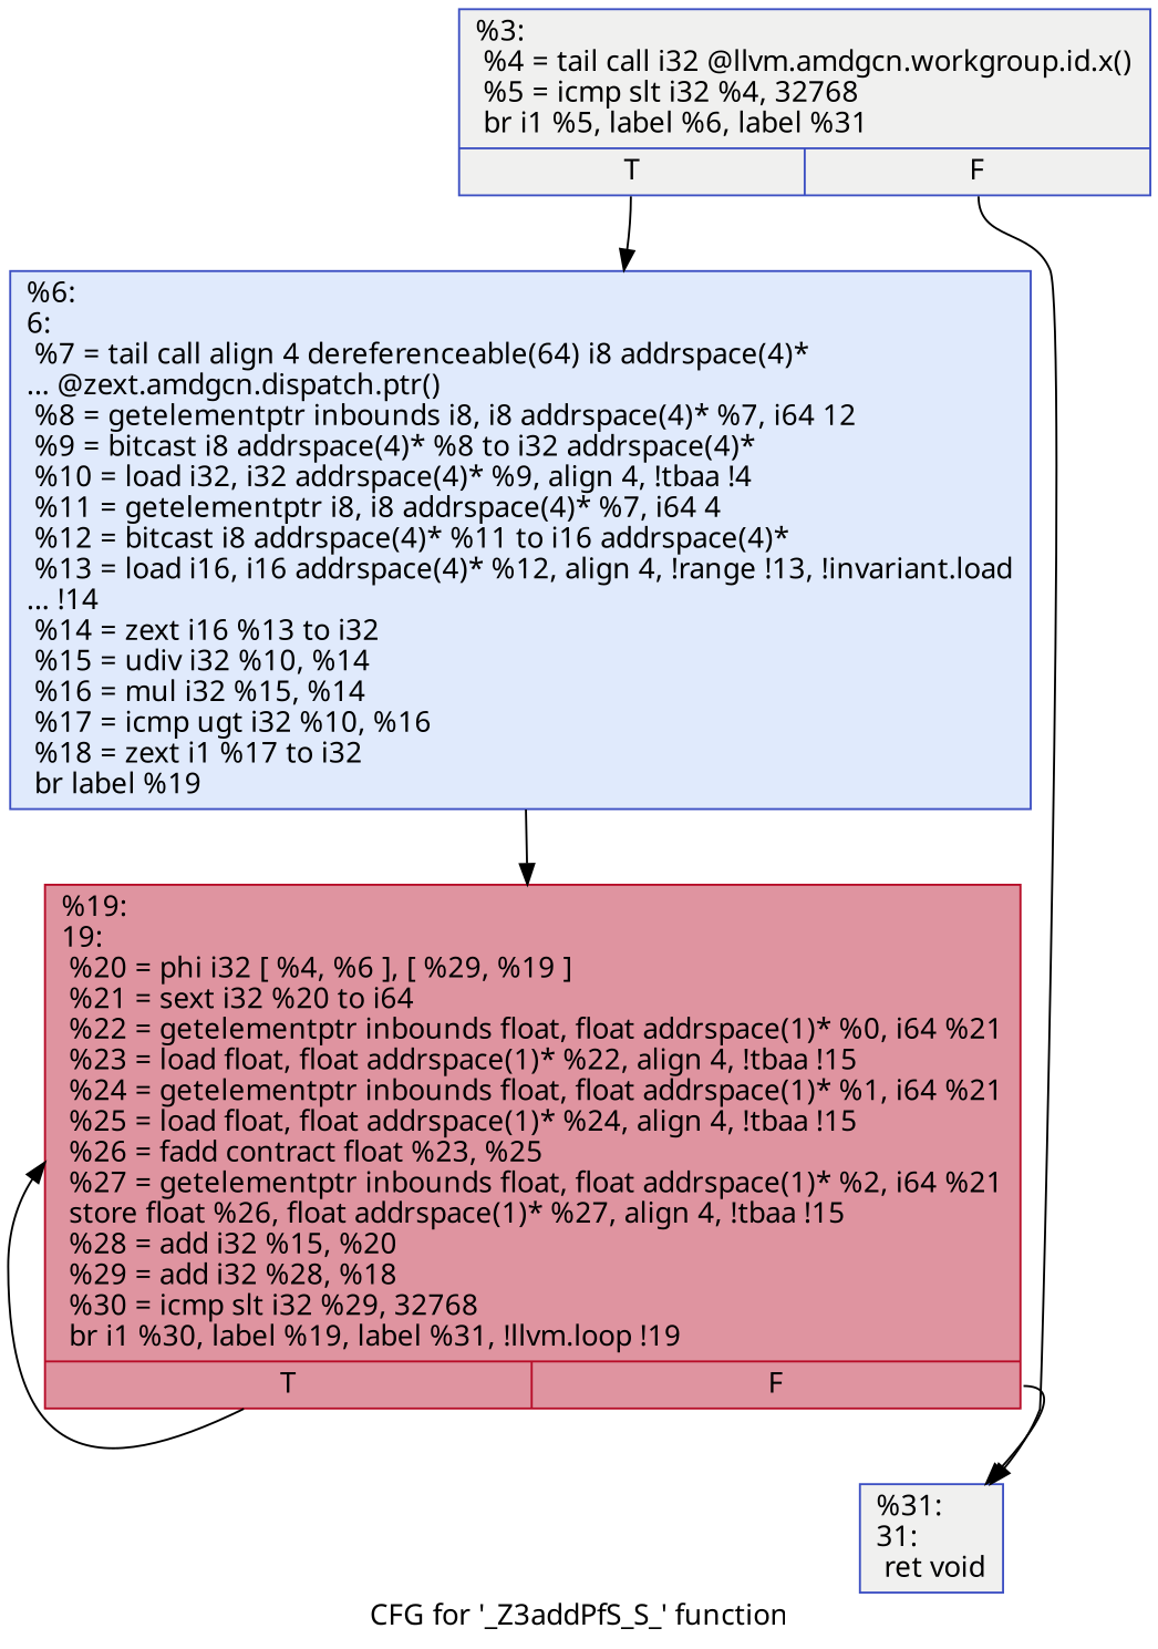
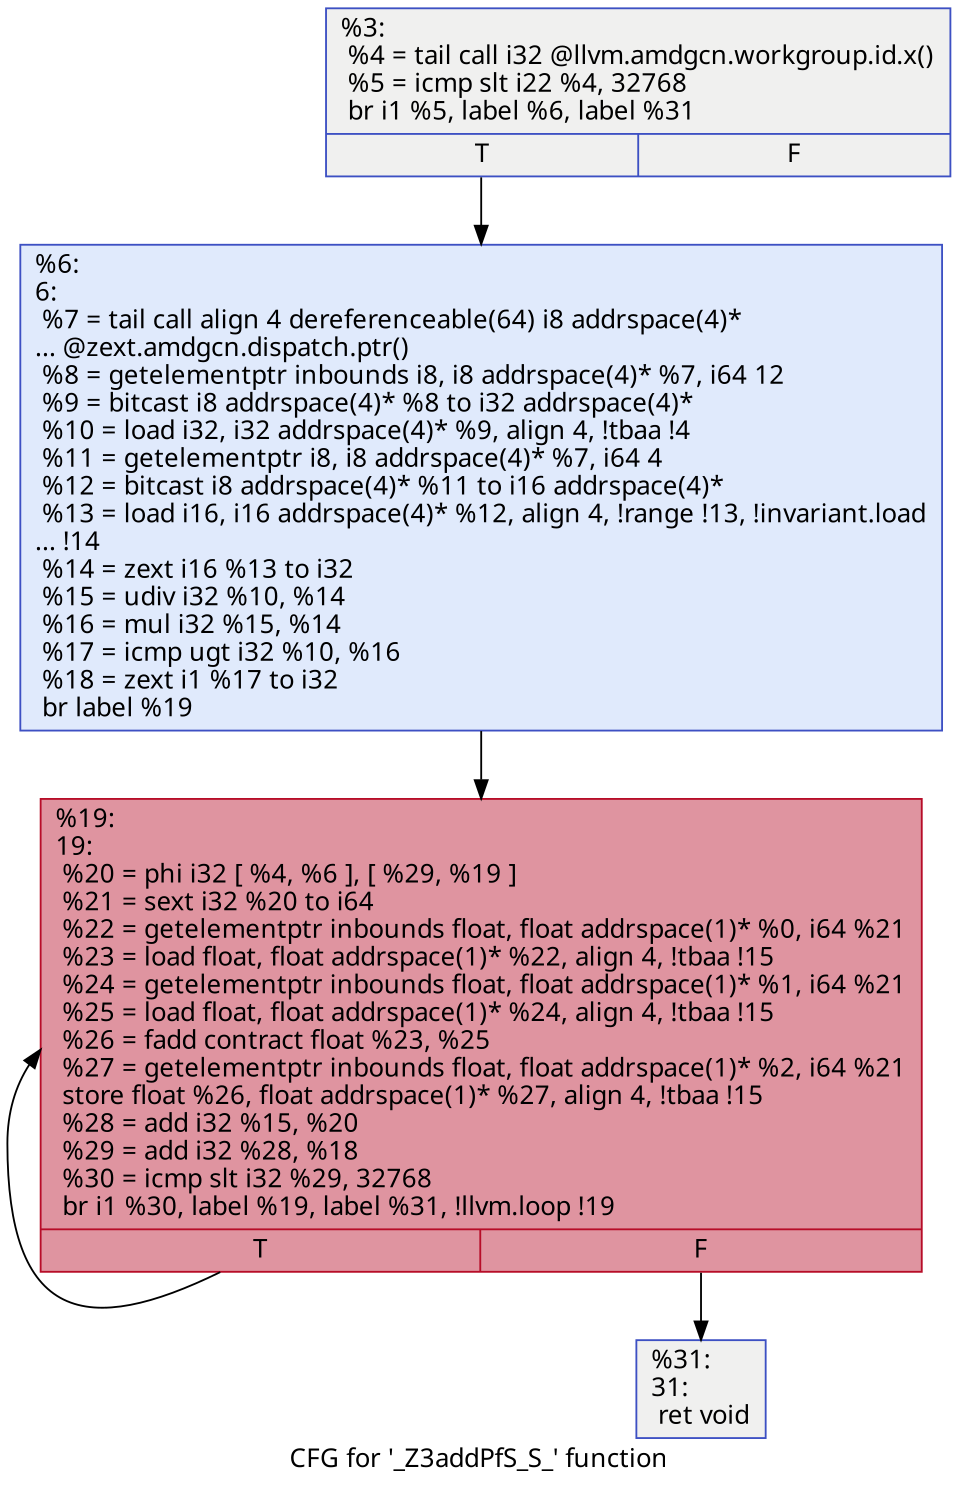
  digraph {
    fontname="Noto Sans"
    label="CFG for '_Z3addPfS_S_' function"
    node [color="#3d50c3ff" fillcolor="#dedcdb70" fontname="Noto Sans" shape=record style=filled]
    edge [fontname="Noto Sans" tailport=s0]
-   n1 [label="{%3:\l  %4 = tail call i32 @llvm.amdgcn.workgroup.id.x()\l  %5 = icmp slt i32 %4, 32768\l  br i1 %5, label %6, label %31\l|{<s0>T|<s1>F}}"]
+   n1 [label="{%3:\l  %4 = tail call i32 @llvm.amdgcn.workgroup.id.x()\l  %5 = icmp slt i22 %4, 32768\l  br i1 %5, label %6, label %31\l|{<s0>T|<s1>F}}"]
    n2 [fillcolor="#b9d0f970" label="{%6:\l6:                                                \l  %7 = tail call align 4 dereferenceable(64) i8 addrspace(4)*\l... @zext.amdgcn.dispatch.ptr()\l  %8 = getelementptr inbounds i8, i8 addrspace(4)* %7, i64 12\l  %9 = bitcast i8 addrspace(4)* %8 to i32 addrspace(4)*\l  %10 = load i32, i32 addrspace(4)* %9, align 4, !tbaa !4\l  %11 = getelementptr i8, i8 addrspace(4)* %7, i64 4\l  %12 = bitcast i8 addrspace(4)* %11 to i16 addrspace(4)*\l  %13 = load i16, i16 addrspace(4)* %12, align 4, !range !13, !invariant.load\l... !14\l  %14 = zext i16 %13 to i32\l  %15 = udiv i32 %10, %14\l  %16 = mul i32 %15, %14\l  %17 = icmp ugt i32 %10, %16\l  %18 = zext i1 %17 to i32\l  br label %19\l}"]
    n3 [label="{%31:\l31:                                               \l  ret void\l}"]
    n4 [color="#b70d28ff" fillcolor="#b70d2870" label="{%19:\l19:                                               \l  %20 = phi i32 [ %4, %6 ], [ %29, %19 ]\l  %21 = sext i32 %20 to i64\l  %22 = getelementptr inbounds float, float addrspace(1)* %0, i64 %21\l  %23 = load float, float addrspace(1)* %22, align 4, !tbaa !15\l  %24 = getelementptr inbounds float, float addrspace(1)* %1, i64 %21\l  %25 = load float, float addrspace(1)* %24, align 4, !tbaa !15\l  %26 = fadd contract float %23, %25\l  %27 = getelementptr inbounds float, float addrspace(1)* %2, i64 %21\l  store float %26, float addrspace(1)* %27, align 4, !tbaa !15\l  %28 = add i32 %15, %20\l  %29 = add i32 %28, %18\l  %30 = icmp slt i32 %29, 32768\l  br i1 %30, label %19, label %31, !llvm.loop !19\l|{<s0>T|<s1>F}}"]
    n1 -> n2
-   n1 -> n3 [tailport=s1]
    n2 -> n4
    n4 -> n3 [tailport=s1]
    n4 -> n4
  }
